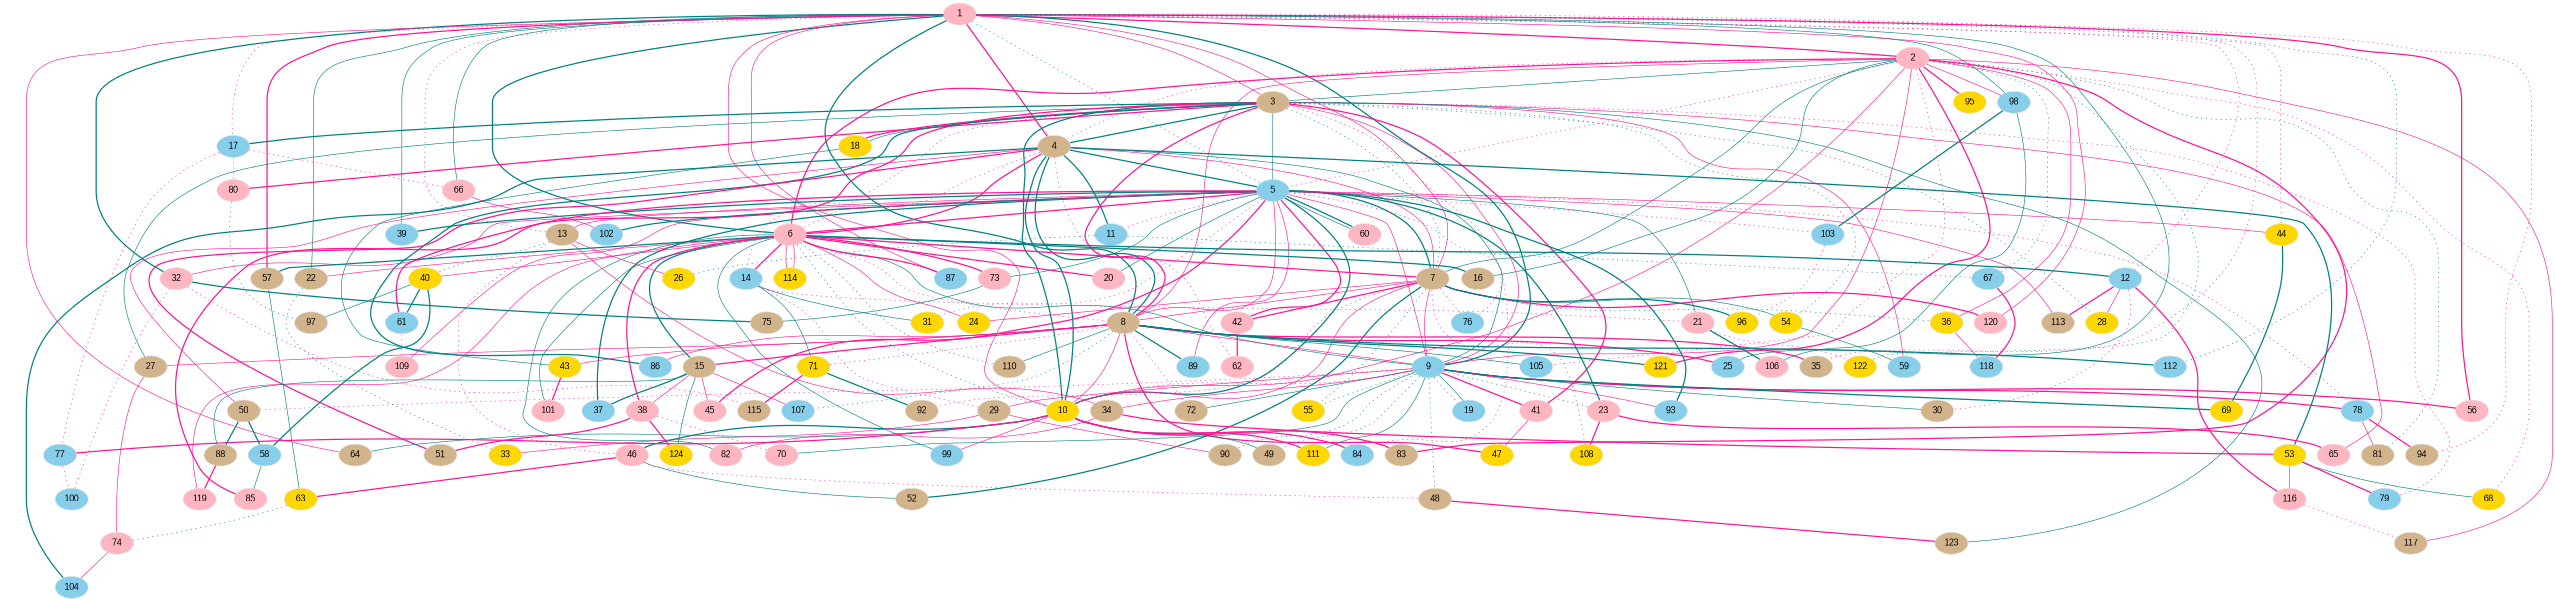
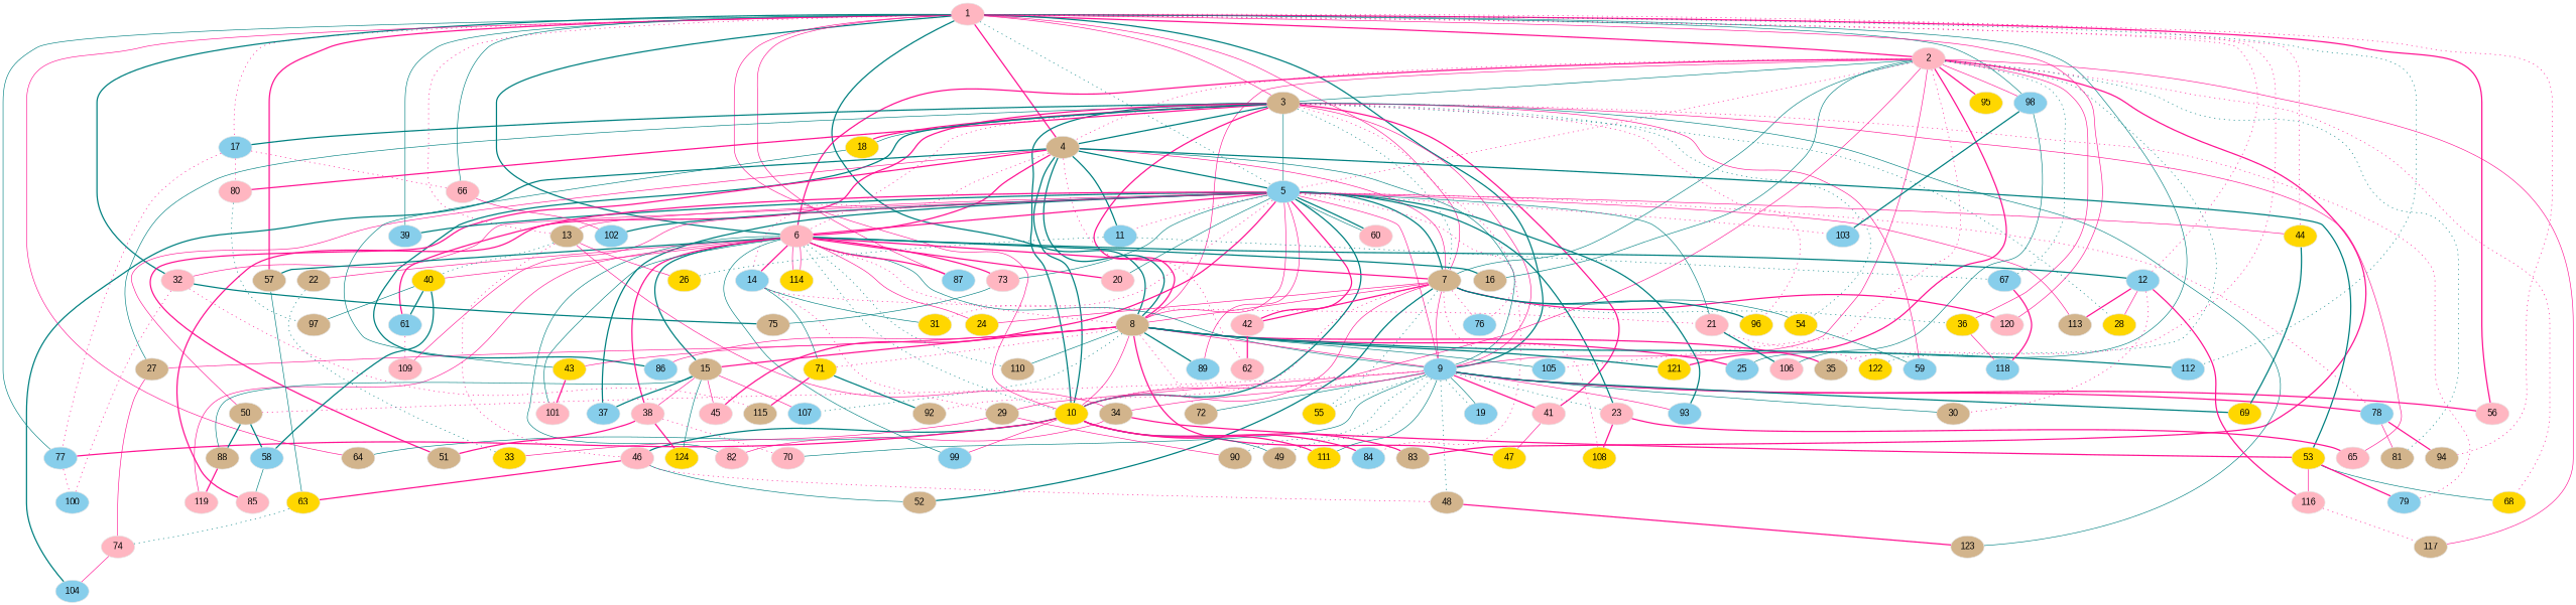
  graph {
    fontname="Liberation Sans"
    node [color=gray90 fillcolor=tan fontname="Liberation Sans" style=filled]
    edge [color=deeppink fontname="Liberation Sans" style=solid]
    1 [fillcolor=lightpink]
    2 [fillcolor=lightpink]
    3
    4
    5 [fillcolor=skyblue]
    6 [fillcolor=lightpink]
    7
    8
    9 [fillcolor=skyblue]
    10 [fillcolor=gold]
    12 [fillcolor=skyblue]
    13
    17 [fillcolor=skyblue]
    22
    25 [fillcolor=skyblue]
    32 [fillcolor=lightpink]
    35
    39 [fillcolor=skyblue]
    44 [fillcolor=gold]
    56 [fillcolor=lightpink]
    57
    64
    66 [fillcolor=lightpink]
    87 [fillcolor=skyblue]
    94
    98 [fillcolor=skyblue]
    112 [fillcolor=skyblue]
    120 [fillcolor=lightpink]
    16
    36 [fillcolor=gold]
    67 [fillcolor=skyblue]
    68 [fillcolor=gold]
    81
    83
    95 [fillcolor=gold]
    105 [fillcolor=skyblue]
    117
    121 [fillcolor=gold]
    122 [fillcolor=gold]
    18 [fillcolor=gold]
    27
    28 [fillcolor=gold]
    41 [fillcolor=lightpink]
    54 [fillcolor=gold]
    59 [fillcolor=skyblue]
    61 [fillcolor=skyblue]
    65 [fillcolor=lightpink]
    76 [fillcolor=skyblue]
    79 [fillcolor=skyblue]
    80 [fillcolor=lightpink]
    86 [fillcolor=skyblue]
    96 [fillcolor=gold]
    123
    11 [fillcolor=skyblue]
    14 [fillcolor=skyblue]
    50
    51
    53 [fillcolor=gold]
    62 [fillcolor=lightpink]
    104 [fillcolor=skyblue]
    20 [fillcolor=lightpink]
    21 [fillcolor=lightpink]
    23 [fillcolor=lightpink]
    31 [fillcolor=gold]
    37 [fillcolor=skyblue]
    42 [fillcolor=lightpink]
    45 [fillcolor=lightpink]
    60 [fillcolor=lightpink]
    73 [fillcolor=lightpink]
    78 [fillcolor=skyblue]
    84 [fillcolor=skyblue]
    85 [fillcolor=lightpink]
    89 [fillcolor=skyblue]
    93 [fillcolor=skyblue]
    102 [fillcolor=skyblue]
    103 [fillcolor=skyblue]
    109 [fillcolor=lightpink]
    113
    15
    24 [fillcolor=gold]
    38 [fillcolor=lightpink]
    40 [fillcolor=gold]
    82 [fillcolor=lightpink]
    99 [fillcolor=skyblue]
    101 [fillcolor=lightpink]
    110
    114 [fillcolor=gold]
    119 [fillcolor=lightpink]
    52
    55 [fillcolor=gold]
    92
    108 [fillcolor=gold]
    43 [fillcolor=gold]
    47 [fillcolor=gold]
    71 [fillcolor=gold]
    72
    107 [fillcolor=skyblue]
    19 [fillcolor=skyblue]
    29
    30
    34
    48
    49
    69 [fillcolor=gold]
    70 [fillcolor=lightpink]
    90
    111 [fillcolor=gold]
    46 [fillcolor=lightpink]
    77 [fillcolor=skyblue]
    116 [fillcolor=lightpink]
    26 [fillcolor=gold]
    33 [fillcolor=gold]
    75
    100 [fillcolor=skyblue]
    115
    63 [fillcolor=gold]
    106 [fillcolor=lightpink]
    118 [fillcolor=skyblue]
    74 [fillcolor=lightpink]
    97
    88
    58 [fillcolor=skyblue]
    124 [fillcolor=gold]
    1 -- 2 [style=bold]
    1 -- 3
    1 -- 4 [style=bold]
    1 -- 5 [color=teal style=dotted]
    1 -- 6 [color=teal style=bold]
    1 -- 7
    1 -- 8 [color=teal style=bold]
    1 -- 9 [color=teal style=bold]
    1 -- 10
    1 -- 12 [style=dotted]
    1 -- 13 [style=dotted]
    1 -- 17 [style=dotted]
-   1 -- 22 [color=teal]
+   1 -- 77 [color=teal]
    1 -- 25 [color=teal]
    1 -- 32 [color=teal style=bold]
    1 -- 35 [style=dotted]
    1 -- 39 [color=teal]
    1 -- 44 [style=dotted]
    1 -- 56 [style=bold]
    1 -- 57 [style=bold]
    1 -- 64
    1 -- 66 [color=teal]
    1 -- 87
    1 -- 94 [style=dotted]
    1 -- 98 [color=teal]
    1 -- 112 [color=teal style=dotted]
    1 -- 120
    2 -- 3 [color=teal]
    2 -- 4 [style=dotted]
    2 -- 5 [style=dotted]
    2 -- 6 [style=bold]
    2 -- 7 [color=teal]
    2 -- 8
    2 -- 9
    2 -- 10
    2 -- 98
    2 -- 16 [color=teal]
    2 -- 36
    2 -- 67 [color=teal style=dotted]
    2 -- 68 [style=dotted]
    2 -- 81 [color=teal style=dotted]
    2 -- 83 [style=bold]
    2 -- 95 [style=bold]
    2 -- 105 [style=dotted]
    2 -- 117
    2 -- 121 [style=bold]
    2 -- 122 [color=teal style=dotted]
    3 -- 4 [color=teal style=bold]
    3 -- 5 [color=teal]
    3 -- 6 [style=dotted]
    3 -- 7 [color=teal style=dotted]
    3 -- 8 [style=bold]
    3 -- 9
    3 -- 10 [color=teal style=bold]
    3 -- 17 [color=teal style=bold]
    3 -- 18 [style=bold]
    3 -- 18 [color=teal]
    3 -- 27 [color=teal]
    3 -- 28 [color=teal style=dotted]
    3 -- 41 [style=bold]
    3 -- 54 [color=teal style=dotted]
    3 -- 59
    3 -- 61 [style=bold]
    3 -- 65
    3 -- 76 [style=dotted]
    3 -- 79 [style=dotted]
    3 -- 80 [style=bold]
    3 -- 86 [color=teal style=bold]
-   103 -- 96 [style=dotted]
+   3 -- 96 [style=dotted]
    3 -- 123 [color=teal]
    4 -- 5 [color=teal style=bold]
    4 -- 6 [style=bold]
    4 -- 7
    4 -- 8 [color=teal style=bold]
    4 -- 9 [color=teal]
    4 -- 10 [color=teal style=bold]
    4 -- 11 [color=teal style=bold]
    4 -- 14 [style=dotted]
    4 -- 50
    4 -- 51 [style=bold]
    4 -- 53 [color=teal style=bold]
    4 -- 62 [style=dotted]
    4 -- 104 [color=teal style=bold]
    5 -- 6 [style=bold]
    5 -- 7 [color=teal style=bold]
    5 -- 8
    5 -- 9
    5 -- 10 [color=teal style=bold]
    5 -- 13
    5 -- 32
    5 -- 39 [color=teal style=bold]
    5 -- 44
    5 -- 11 [style=dotted]
    5 -- 20 [color=teal]
    5 -- 21 [color=teal]
    5 -- 23 [color=teal style=bold]
    5 -- 31 [style=dotted]
    5 -- 37 [color=teal style=bold]
    5 -- 42 [style=bold]
    5 -- 45 [style=bold]
    5 -- 60 [color=teal]
    5 -- 60 [color=teal style=bold]
    5 -- 73 [color=teal]
    5 -- 78 [style=dotted]
    5 -- 84 [style=dotted]
    5 -- 85 [style=bold]
    5 -- 89
    5 -- 93 [color=teal style=bold]
    5 -- 102 [color=teal style=bold]
    5 -- 103 [style=dotted]
    5 -- 109
    5 -- 113
    6 -- 7 [style=bold]
    6 -- 8 [style=dotted]
    6 -- 9 [color=teal]
    6 -- 10 [color=teal style=dotted]
    6 -- 12 [color=teal style=bold]
    6 -- 22
    6 -- 57 [color=teal style=bold]
    6 -- 87 [style=bold]
    6 -- 16 [color=teal style=bold]
    6 -- 14 [style=bold]
    6 -- 20 [style=bold]
    6 -- 73 [style=bold]
    6 -- 15 [color=teal style=bold]
    6 -- 24
    6 -- 38 [style=bold]
    6 -- 40
    6 -- 82 [color=teal]
    6 -- 99 [color=teal]
    6 -- 101 [color=teal]
    6 -- 110 [color=teal style=dotted]
    6 -- 114
    6 -- 114
    6 -- 119
    7 -- 8
    7 -- 9
    7 -- 10
    7 -- 120 [style=bold]
    7 -- 36 [color=teal style=dotted]
    7 -- 54 [color=teal]
    7 -- 76 [style=dotted]
    7 -- 96 [color=teal style=bold]
    7 -- 42 [style=bold]
    7 -- 24
    7 -- 52 [color=teal style=bold]
    7 -- 55 [color=teal style=dotted]
    7 -- 92 [style=dotted]
    7 -- 108 [style=dotted]
    8 -- 9
    8 -- 10
    8 -- 25 [style=bold]
    8 -- 35 [style=bold]
    8 -- 112 [color=teal style=bold]
    8 -- 105 [color=teal]
    8 -- 121 [color=teal style=bold]
    8 -- 27
    8 -- 86
    8 -- 89 [color=teal style=bold]
    8 -- 15 [style=bold]
    8 -- 110 [color=teal]
    8 -- 43
    8 -- 47 [style=bold]
    8 -- 71 [style=dotted]
    8 -- 72 [style=dotted]
    8 -- 107 [color=teal style=dotted]
    9 -- 10 [style=dotted]
    9 -- 56 [style=bold]
    9 -- 41 [style=bold]
    9 -- 50 [style=dotted]
    9 -- 23 [color=teal style=dotted]
    9 -- 78 [style=bold]
    9 -- 93
    9 -- 55 [color=teal style=dotted]
    9 -- 72 [color=teal]
    9 -- 19 [color=teal style=dotted]
    9 -- 19 [color=teal]
    9 -- 29
    9 -- 30 [color=teal]
    9 -- 34
    9 -- 48 [color=teal style=dotted]
    9 -- 49 [color=teal style=dotted]
    9 -- 69 [color=teal style=bold]
    9 -- 70 [color=teal]
    9 -- 90 [color=teal style=dotted]
    9 -- 111 [color=teal]
    10 -- 64 [color=teal]
    10 -- 83 [style=bold]
    10 -- 84 [style=bold]
    10 -- 99
    10 -- 49 [color=teal]
    10 -- 111 [style=bold]
    10 -- 46 [color=teal style=bold]
    10 -- 77 [style=bold]
    12 -- 28
    12 -- 113 [style=bold]
    12 -- 30 [style=dotted]
    12 -- 116 [style=bold]
    13 -- 40 [color=teal style=dotted]
    13 -- 34
    13 -- 46 [style=dotted]
    13 -- 26
    17 -- 66 [style=dotted]
    17 -- 80 [style=dotted]
    17 -- 77 [style=dotted]
    22 -- 33 [color=teal style=dotted]
    32 -- 75 [color=teal style=bold]
    32 -- 100 [style=dotted]
    32 -- 115 [style=dotted]
    44 -- 69 [color=teal style=bold]
    57 -- 63 [color=teal]
    66 -- 102
    98 -- 103 [color=teal style=bold]
    98 -- 106 [color=teal]
    36 -- 118
    67 -- 118 [style=bold]
    18 -- 43 [color=teal]
    27 -- 74
    41 -- 47
    54 -- 59 [color=teal]
    61 -- 109 [style=dotted]
    80 -- 97 [color=teal style=dotted]
    11 -- 67 [color=teal style=dotted]
    11 -- 26 [color=teal style=dotted]
    14 -- 21 [style=dotted]
    14 -- 31 [color=teal]
    14 -- 71 [color=teal]
    14 -- 29 [style=dotted]
    50 -- 88 [color=teal style=bold]
    50 -- 58 [color=teal style=bold]
    53 -- 68 [color=teal]
    53 -- 79 [style=bold]
    53 -- 116
    21 -- 122 [style=dotted]
    21 -- 106 [color=teal style=bold]
    23 -- 65 [style=bold]
    23 -- 108 [style=bold]
    42 -- 62 [style=bold]
    73 -- 75 [color=teal]
    78 -- 94 [style=bold]
    78 -- 81
    15 -- 37 [color=teal style=bold]
    15 -- 45
    15 -- 38
    15 -- 107
    15 -- 88 [color=teal]
    15 -- 124 [color=teal]
    38 -- 51 [style=bold]
    38 -- 70 [style=dotted]
    38 -- 124 [style=bold]
    40 -- 61 [color=teal style=bold]
    40 -- 97 [color=teal]
    40 -- 58 [color=teal style=bold]
    43 -- 101 [style=bold]
    71 -- 92 [color=teal style=bold]
    71 -- 115 [style=bold]
    29 -- 90
    29 -- 33
    34 -- 53 [style=bold]
    34 -- 82
    48 -- 123 [style=bold]
    46 -- 52 [color=teal]
    46 -- 48 [style=dotted]
    46 -- 63 [style=bold]
    77 -- 100 [style=dotted]
    116 -- 117 [style=dotted]
    63 -- 74 [color=teal style=dotted]
    74 -- 104
    88 -- 119 [style=bold]
    58 -- 85 [color=teal]
  }
